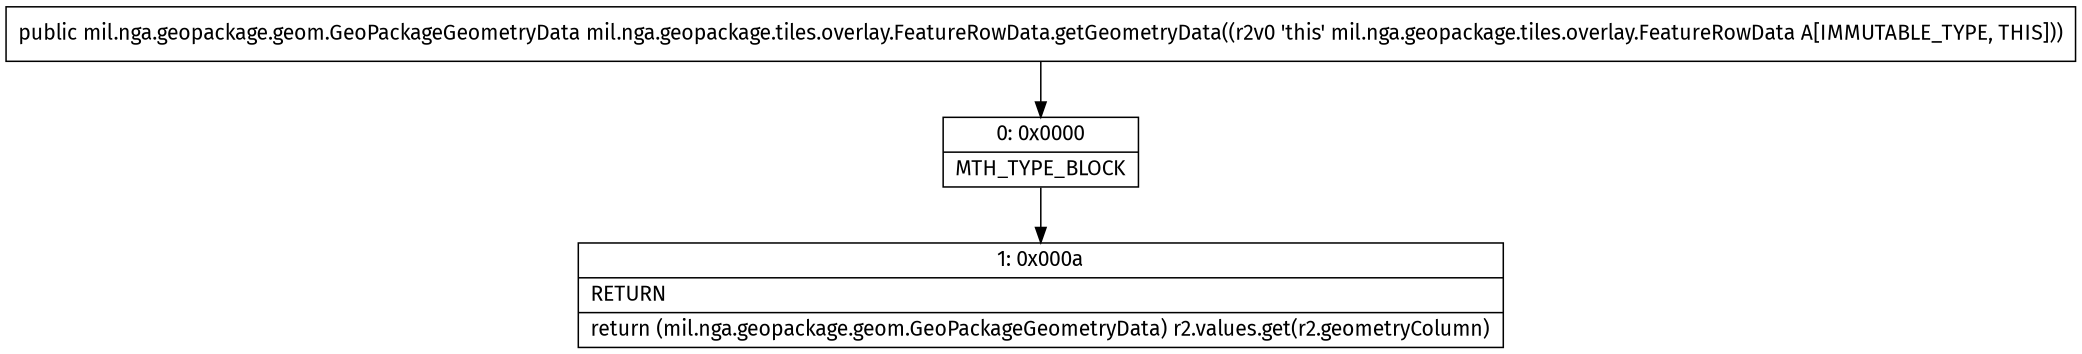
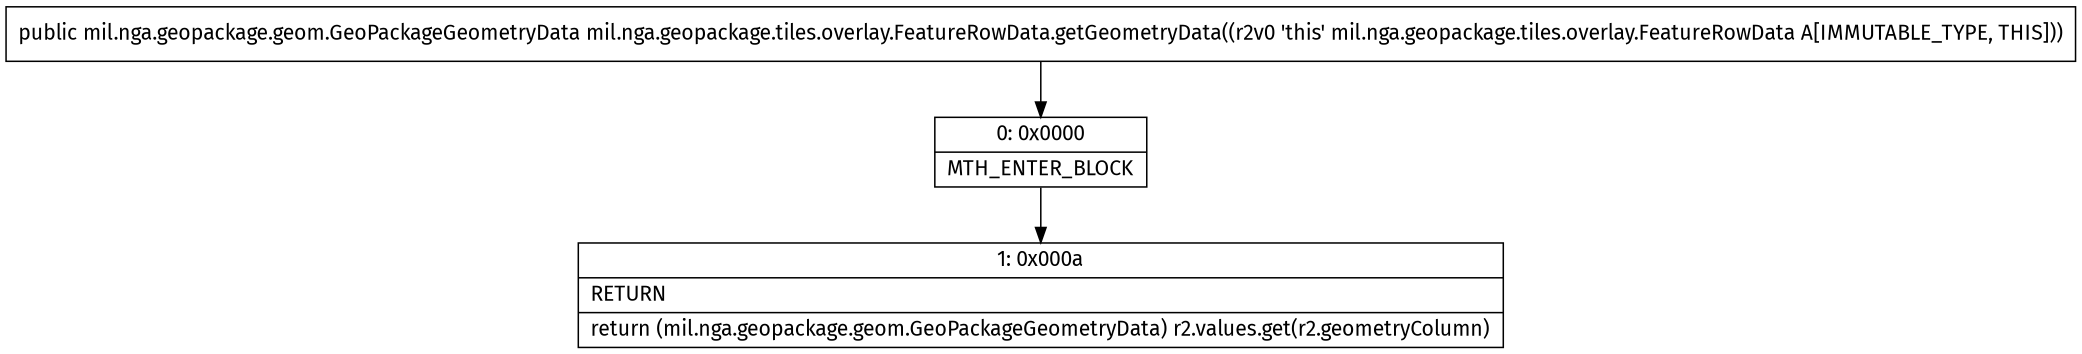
  digraph {
    fontname="Fira Sans"
    node [shape=record fontname="Fira Sans"]
    edge [fontname="Fira Sans"]
-   n1 [label="{0\:\ 0x0000|MTH_TYPE_BLOCK\l}"]
+   n1 [label="{0\:\ 0x0000|MTH_ENTER_BLOCK\l}"]
    n2 [label="{1\:\ 0x000a|RETURN\l|return (mil.nga.geopackage.geom.GeoPackageGeometryData) r2.values.get(r2.geometryColumn)\l}"]
    n3 [label="{public mil.nga.geopackage.geom.GeoPackageGeometryData mil.nga.geopackage.tiles.overlay.FeatureRowData.getGeometryData((r2v0 'this' mil.nga.geopackage.tiles.overlay.FeatureRowData A[IMMUTABLE_TYPE, THIS])) }"]
    n1 -> n2
    n3 -> n1
  }
